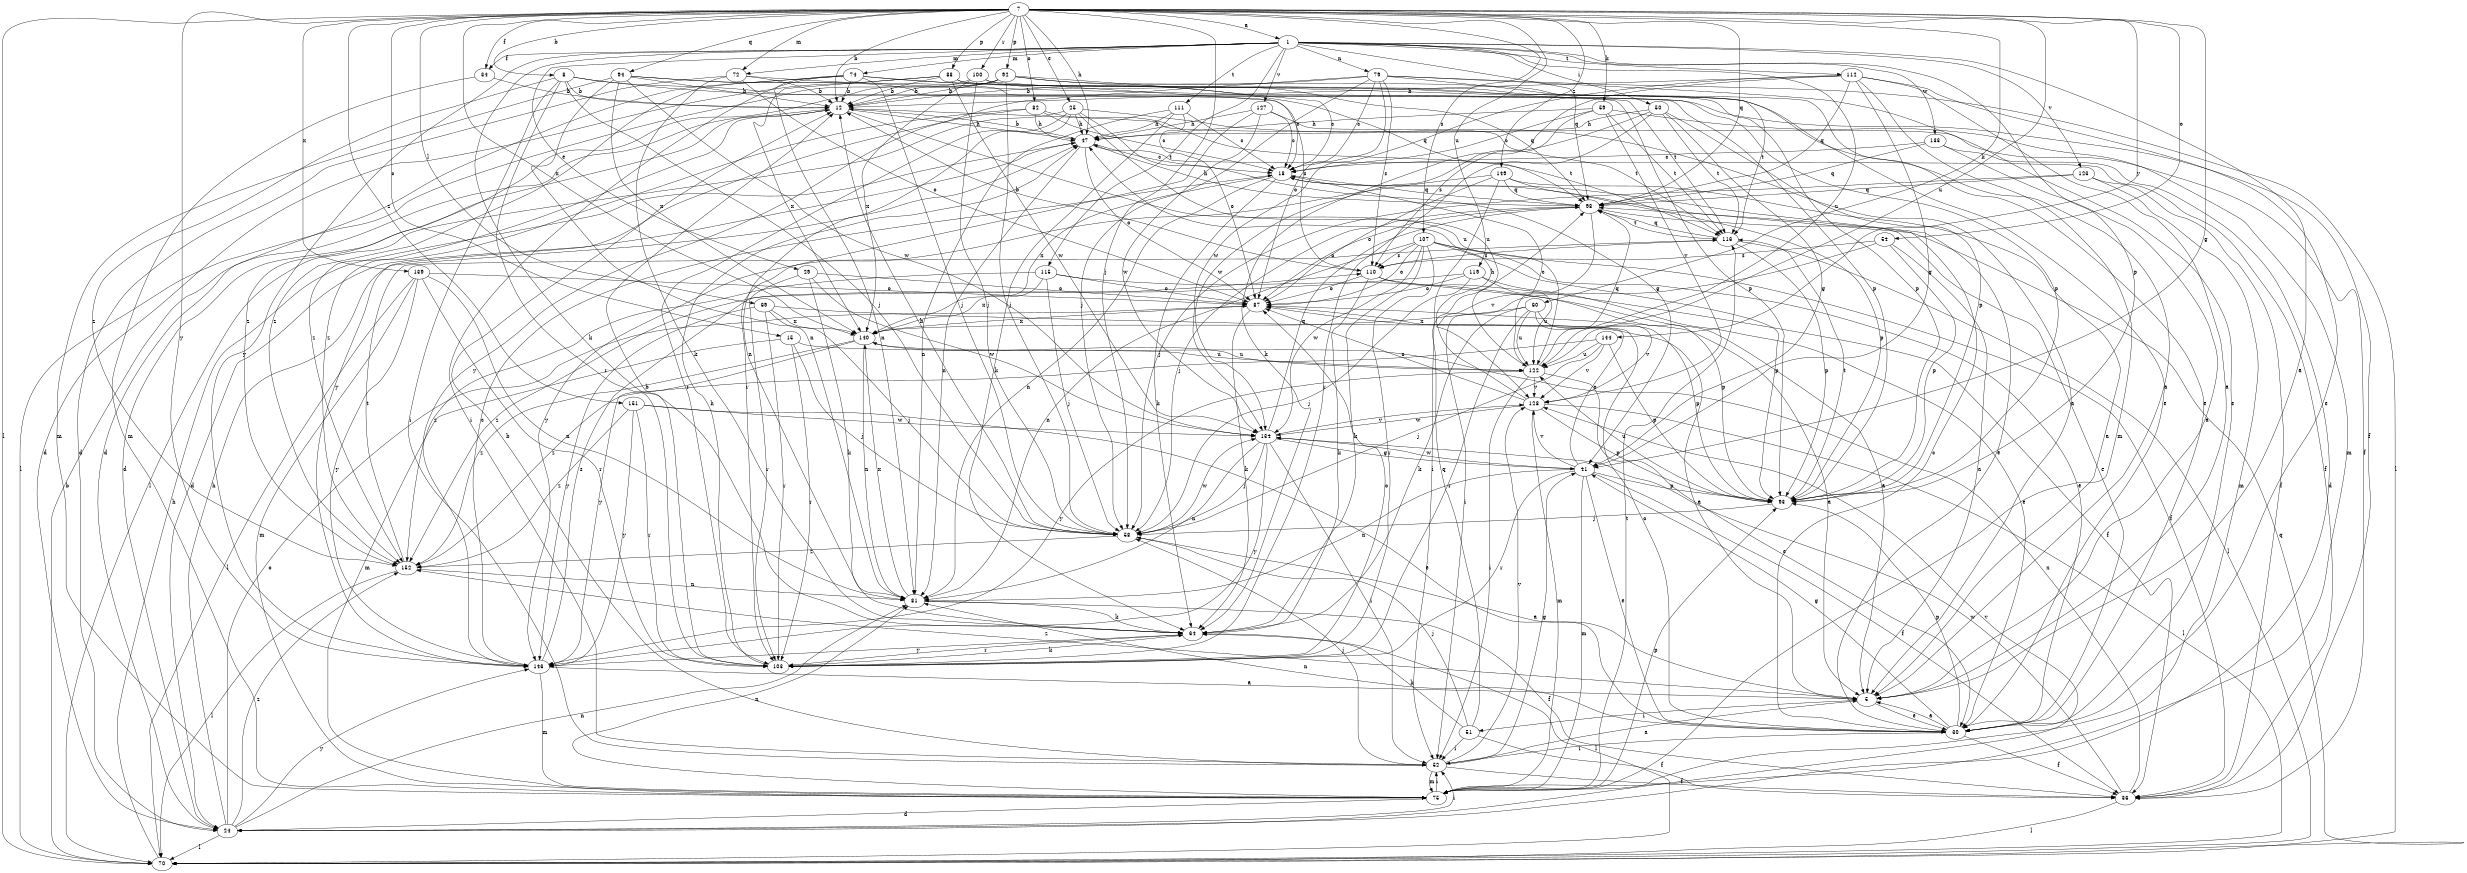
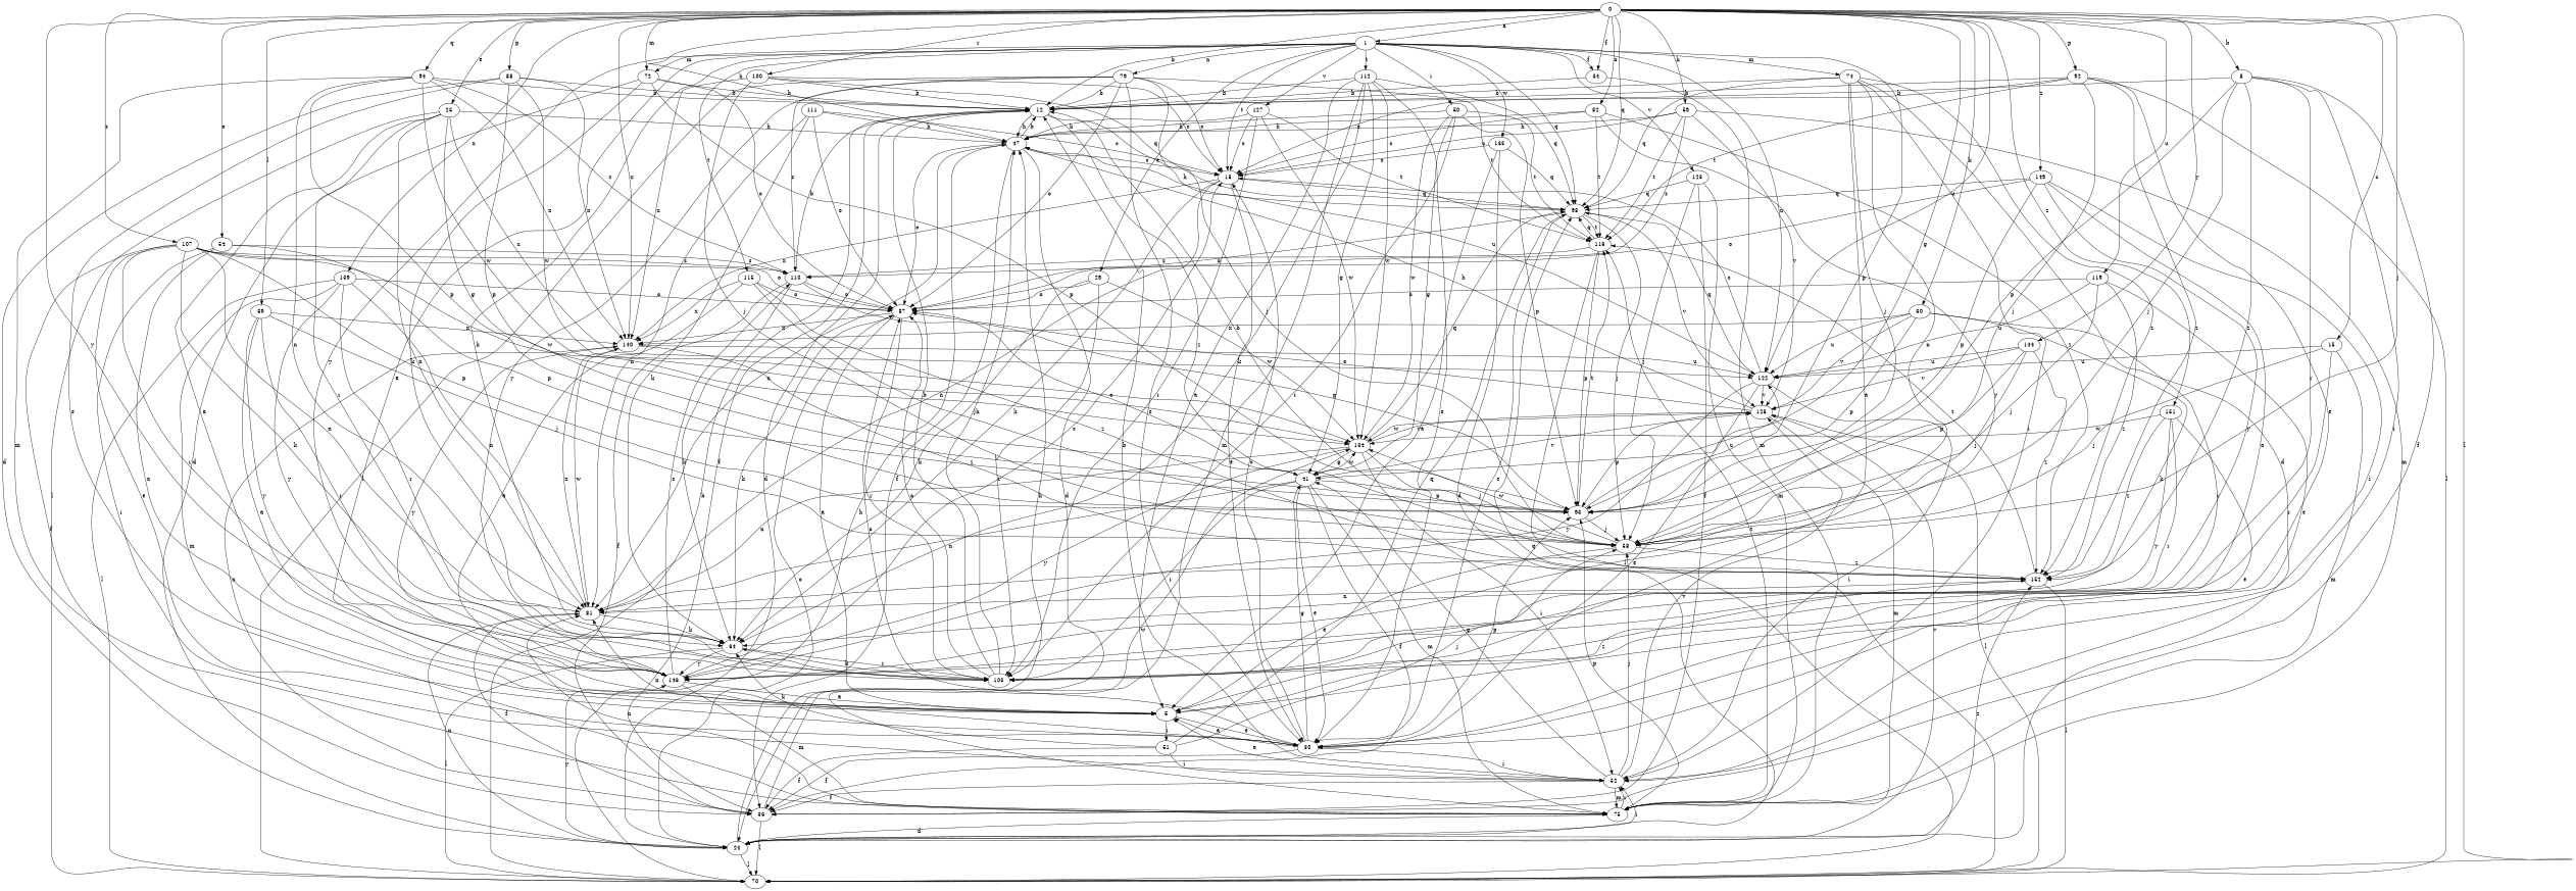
  strict digraph {
-   0 [label=7]
+   0
    1
    8
    12
    15
    25
    34
    41
    47
    58
    59
    60
    69
    70
    72
    82
    n17 [label=54]
    88
    92
    94
    98
    100
    107
    119
    122
    139
    140
    144
    146
    149
    151
    5
    29
    50
    64
    74
    79
    93
    111
    112
    115
    123
    127
    133
    152
    36
    52
    103
    24
    75
    81
    30
    87
    128
    134
    18
    116
    110
    51
    0 -> 1 [label=a]
    0 -> 8 [label=b]
    0 -> 12 [label=b]
    0 -> 15 [label=c]
    0 -> 25 [label=e]
    0 -> 34 [label=f]
    0 -> 41 [label=g]
    0 -> 47 [label=h]
    0 -> 58 [label=j]
    0 -> 59 [label=k]
    0 -> 60 [label=k]
    0 -> 69 [label=l]
    0 -> 70 [label=l]
    0 -> 72 [label=m]
    0 -> 82 [label=o]
    0 -> n17 [label=o]
    0 -> 88 [label=p]
    0 -> 92 [label=p]
    0 -> 94 [label=q]
    0 -> 98 [label=q]
    0 -> 100 [label=r]
    0 -> 107 [label=s]
    0 -> 119 [label=u]
    0 -> 122 [label=u]
    0 -> 139 [label=x]
    0 -> 140 [label=x]
    0 -> 144 [label=y]
    0 -> 146 [label=y]
    0 -> 149 [label=z]
    0 -> 151 [label=z]
    1 -> 34 [label=f]
    1 -> 72 [label=m]
    1 -> 98 [label=q]
    1 -> 122 [label=u]
    1 -> 146 [label=y]
    1 -> 5 [label=a]
    1 -> 29 [label=e]
    1 -> 50 [label=i]
    1 -> 64 [label=k]
    1 -> 74 [label=m]
    1 -> 79 [label=n]
    1 -> 93 [label=p]
-   1 -> 111 [label=t]
+   1 -> 18 [label=t]
    1 -> 112 [label=t]
    1 -> 115 [label=t]
    1 -> 123 [label=v]
    1 -> 127 [label=v]
    1 -> 133 [label=w]
    8 -> 12 [label=b]
    8 -> 58 [label=j]
    8 -> 93 [label=p]
    8 -> 152 [label=z]
    8 -> 36 [label=f]
    8 -> 52 [label=i]
    8 -> 103 [label=r]
    12 -> 47 [label=h]
    12 -> 122 [label=u]
    12 -> 152 [label=z]
    12 -> 36 [label=f]
    12 -> 24 [label=d]
    15 -> 58 [label=j]
    15 -> 122 [label=u]
    15 -> 103 [label=r]
    15 -> 75 [label=m]
    25 -> 41 [label=g]
    25 -> 47 [label=h]
    25 -> 70 [label=l]
    25 -> 122 [label=u]
    25 -> 5 [label=a]
    25 -> 103 [label=r]
    25 -> 81 [label=n]
    34 -> 12 [label=b]
    34 -> 75 [label=m]
    41 -> 93 [label=p]
    41 -> 36 [label=f]
    41 -> 103 [label=r]
    41 -> 75 [label=m]
    41 -> 81 [label=n]
    41 -> 30 [label=e]
    41 -> 87 [label=o]
    41 -> 128 [label=v]
    41 -> 134 [label=w]
    47 -> 12 [label=b]
    47 -> 36 [label=f]
    47 -> 24 [label=d]
    47 -> 81 [label=n]
    47 -> 87 [label=o]
    47 -> 18 [label=c]
    58 -> 12 [label=b]
    58 -> 5 [label=a]
    58 -> 152 [label=z]
    58 -> 134 [label=w]
    59 -> 47 [label=h]
    59 -> 75 [label=m]
    59 -> 128 [label=v]
    59 -> 18 [label=c]
    59 -> 116 [label=t]
    59 -> 110 [label=s]
    60 -> 122 [label=u]
    60 -> 140 [label=x]
    60 -> 64 [label=k]
    60 -> 93 [label=p]
    60 -> 103 [label=r]
    60 -> 128 [label=v]
    69 -> 58 [label=j]
    69 -> 140 [label=x]
    69 -> 146 [label=y]
    69 -> 5 [label=a]
    69 -> 103 [label=r]
    70 -> 12 [label=b]
    70 -> 47 [label=h]
    70 -> 98 [label=q]
    72 -> 12 [label=b]
    72 -> 64 [label=k]
    72 -> 93 [label=p]
    72 -> 24 [label=d]
    72 -> 87 [label=o]
    82 -> 47 [label=h]
    82 -> 146 [label=y]
    82 -> 152 [label=z]
    82 -> 18 [label=c]
    82 -> 116 [label=t]
    n17 -> 5 [label=a]
    n17 -> 93 [label=p]
    n17 -> 52 [label=i]
    n17 -> 110 [label=s]
    88 -> 12 [label=b]
    88 -> 140 [label=x]
    88 -> 93 [label=p]
    88 -> 24 [label=d]
    88 -> 30 [label=e]
    88 -> 134 [label=w]
    92 -> 12 [label=b]
    92 -> 58 [label=j]
    92 -> 70 [label=l]
    92 -> 152 [label=z]
    92 -> 30 [label=e]
    92 -> 18 [label=c]
    92 -> 116 [label=t]
    94 -> 12 [label=b]
    94 -> 140 [label=x]
    94 -> 93 [label=p]
    94 -> 75 [label=m]
    94 -> 81 [label=n]
    94 -> 134 [label=w]
    94 -> 110 [label=s]
    98 -> 47 [label=h]
    98 -> 58 [label=j]
    98 -> 30 [label=e]
    98 -> 87 [label=o]
    98 -> 128 [label=v]
    98 -> 116 [label=t]
    100 -> 12 [label=b]
    100 -> 58 [label=j]
    100 -> 98 [label=q]
    100 -> 140 [label=x]
    100 -> 18 [label=c]
    107 -> 64 [label=k]
    107 -> 93 [label=p]
    107 -> 36 [label=f]
    107 -> 103 [label=r]
    107 -> 81 [label=n]
    107 -> 30 [label=e]
    107 -> 87 [label=o]
    107 -> 134 [label=w]
    107 -> 110 [label=s]
    119 -> 58 [label=j]
    119 -> 122 [label=u]
    119 -> 152 [label=z]
    119 -> 30 [label=e]
    119 -> 87 [label=o]
    122 -> 98 [label=q]
    122 -> 146 [label=y]
    122 -> 52 [label=i]
    122 -> 30 [label=e]
    122 -> 128 [label=v]
    122 -> 18 [label=c]
    139 -> 70 [label=l]
    139 -> 146 [label=y]
    139 -> 103 [label=r]
    139 -> 75 [label=m]
    139 -> 81 [label=n]
    139 -> 87 [label=o]
    140 -> 122 [label=u]
    140 -> 146 [label=y]
    140 -> 152 [label=z]
-   140 -> 81 [label=n]
+   140 -> 81 [label=w]
    144 -> 58 [label=j]
    144 -> 122 [label=u]
    144 -> 93 [label=p]
    144 -> 152 [label=z]
    144 -> 128 [label=v]
    146 -> 5 [label=a]
    146 -> 75 [label=m]
    146 -> 18 [label=c]
    146 -> 110 [label=s]
    149 -> 98 [label=q]
    149 -> 146 [label=y]
    149 -> 5 [label=a]
    149 -> 93 [label=p]
    149 -> 52 [label=i]
    149 -> 87 [label=o]
    151 -> 146 [label=y]
    151 -> 152 [label=z]
    151 -> 103 [label=r]
    151 -> 30 [label=e]
    151 -> 134 [label=w]
    5 -> 152 [label=z]
    5 -> 30 [label=e]
    5 -> 51 [label=i]
    29 -> 64 [label=k]
    29 -> 103 [label=r]
    29 -> 87 [label=o]
    29 -> 134 [label=w]
    50 -> 41 [label=g]
    50 -> 47 [label=h]
    50 -> 93 [label=p]
    50 -> 103 [label=r]
    50 -> 134 [label=w]
    50 -> 116 [label=t]
    64 -> 70 [label=l]
    64 -> 146 [label=y]
    64 -> 103 [label=r]
    74 -> 12 [label=b]
    74 -> 58 [label=j]
    74 -> 98 [label=q]
    74 -> 5 [label=a]
    74 -> 152 [label=z]
    74 -> 52 [label=i]
    74 -> 24 [label=d]
    74 -> 81 [label=n]
    79 -> 12 [label=b]
    79 -> 58 [label=j]
    79 -> 70 [label=l]
    79 -> 146 [label=y]
    79 -> 30 [label=e]
    79 -> 87 [label=o]
    79 -> 18 [label=c]
    79 -> 116 [label=t]
    79 -> 110 [label=s]
    93 -> 58 [label=j]
    93 -> 122 [label=u]
    93 -> 116 [label=t]
    111 -> 47 [label=h]
    111 -> 64 [label=k]
    111 -> 81 [label=n]
    111 -> 87 [label=o]
    111 -> 18 [label=c]
    112 -> 12 [label=b]
    112 -> 41 [label=g]
    112 -> 98 [label=q]
    112 -> 5 [label=a]
    112 -> 64 [label=k]
    112 -> 75 [label=m]
    112 -> 30 [label=e]
    112 -> 134 [label=w]
    115 -> 58 [label=j]
    115 -> 140 [label=x]
    115 -> 5 [label=a]
    115 -> 152 [label=z]
    115 -> 87 [label=o]
    123 -> 58 [label=j]
    123 -> 98 [label=q]
    123 -> 36 [label=f]
    123 -> 75 [label=m]
    127 -> 47 [label=h]
    127 -> 103 [label=r]
    127 -> 134 [label=w]
    127 -> 18 [label=c]
    127 -> 116 [label=t]
    133 -> 98 [label=q]
    133 -> 5 [label=a]
    133 -> 24 [label=d]
    133 -> 18 [label=c]
    152 -> 70 [label=l]
    152 -> 81 [label=n]
    152 -> 116 [label=t]
    36 -> 70 [label=l]
    36 -> 140 [label=x]
    36 -> 134 [label=w]
    52 -> 12 [label=b]
    52 -> 41 [label=g]
    52 -> 58 [label=j]
    52 -> 5 [label=a]
    52 -> 36 [label=f]
    52 -> 75 [label=m]
    52 -> 128 [label=v]
    103 -> 12 [label=b]
    103 -> 47 [label=h]
    103 -> 64 [label=k]
    103 -> 87 [label=o]
    24 -> 47 [label=h]
    24 -> 70 [label=l]
    24 -> 146 [label=y]
    24 -> 152 [label=z]
    24 -> 52 [label=i]
    24 -> 81 [label=n]
    24 -> 87 [label=o]
    24 -> 128 [label=v]
    75 -> 93 [label=p]
    75 -> 52 [label=i]
    75 -> 24 [label=d]
    75 -> 81 [label=n]
    75 -> 116 [label=t]
    81 -> 140 [label=x]
    81 -> 64 [label=k]
    81 -> 36 [label=f]
    30 -> 41 [label=g]
    30 -> 5 [label=a]
    30 -> 93 [label=p]
    30 -> 36 [label=f]
    30 -> 52 [label=i]
    30 -> 81 [label=n]
    30 -> 87 [label=o]
    30 -> 18 [label=c]
    87 -> 140 [label=x]
    87 -> 5 [label=a]
    87 -> 64 [label=k]
+   87 -> 103 [label=r]
    128 -> 47 [label=h]
    128 -> 70 [label=l]
    128 -> 93 [label=p]
    128 -> 75 [label=m]
    128 -> 87 [label=o]
    128 -> 134 [label=w]
    134 -> 41 [label=g]
    134 -> 58 [label=j]
    134 -> 98 [label=q]
    134 -> 146 [label=y]
    134 -> 52 [label=i]
    134 -> 81 [label=n]
    134 -> 128 [label=v]
    18 -> 98 [label=q]
    18 -> 140 [label=x]
    18 -> 64 [label=k]
    18 -> 81 [label=n]
    18 -> 30 [label=e]
    116 -> 70 [label=l]
    116 -> 98 [label=q]
    116 -> 93 [label=p]
    116 -> 110 [label=s]
    110 -> 12 [label=b]
    110 -> 64 [label=k]
    110 -> 93 [label=p]
    110 -> 36 [label=f]
    110 -> 87 [label=o]
    51 -> 58 [label=j]
    51 -> 98 [label=q]
    51 -> 64 [label=k]
    51 -> 36 [label=f]
    51 -> 52 [label=i]
  }
